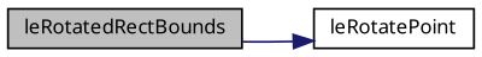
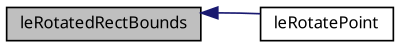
  digraph {
    rankdir=LR
    fontname="Noto Sans"
    node [color=black fontname="Noto Sans" fontsize=10 shape=record style=filled]
    n1 [fillcolor=grey75 fontcolor=black height=0.2 label=leRotatedRectBounds width=0.4]
    n2 [fillcolor=white height=0.2 label=leRotatePoint width=0.4]
-   n1 -> n2 [color=midnightblue fontname="Noto Sans" fontsize=10 labelfontname=Helvetica labelfontsize=10 style=solid]
+   n2 -> n1 [color=midnightblue fontname="Noto Sans" fontsize=10 labelfontname=Helvetica labelfontsize=10 style=solid]
  }
